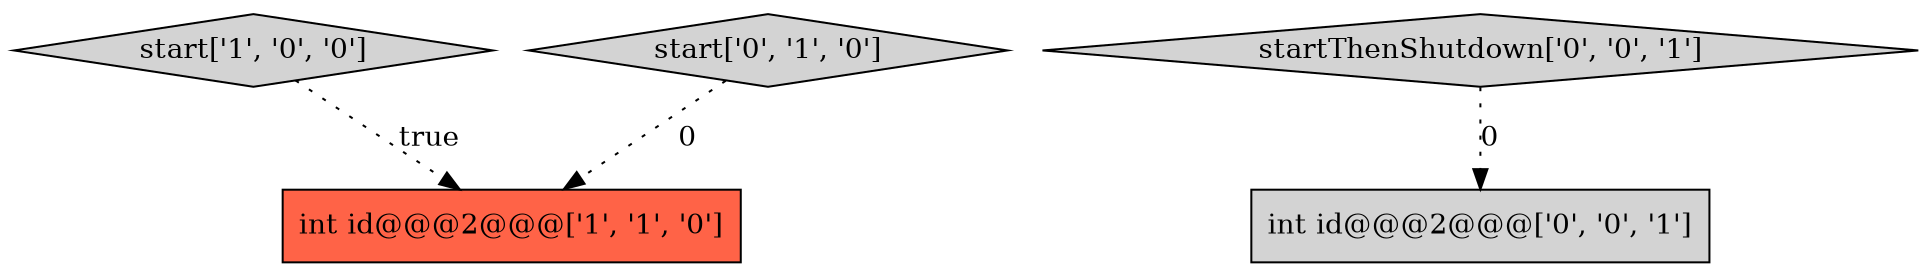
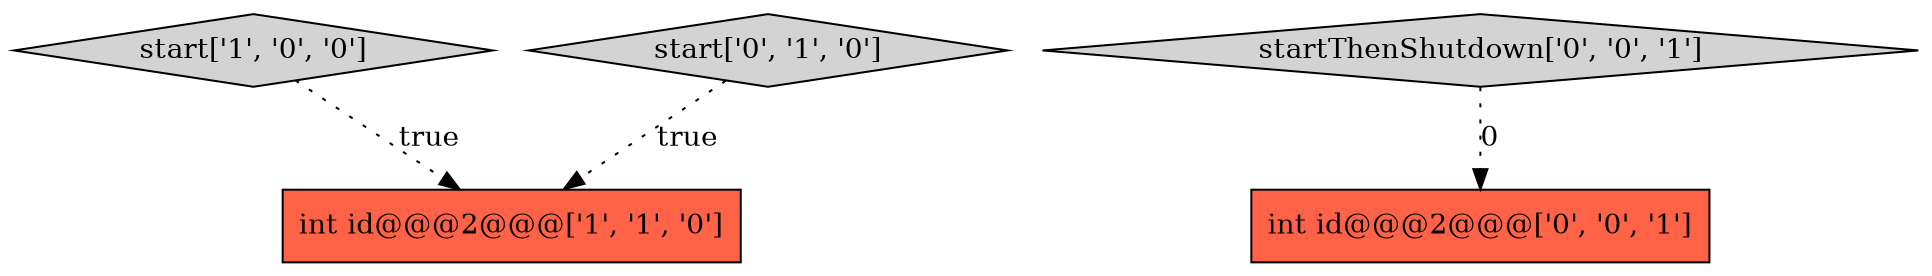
  digraph {
    node [fillcolor=lightgray shape=diamond style=filled]
    edge [style=dotted]
    n1 [fillcolor=tomato label="int id@@@2@@@['1', '1', '0']" shape=box]
-   n2 [label="int id@@@2@@@['0', '0', '1']" shape=box]
+   n2 [fillcolor=tomato label="int id@@@2@@@['0', '0', '1']" shape=box]
    n3 [label="startThenShutdown['0', '0', '1']"]
    n4 [label="start['1', '0', '0']"]
    n5 [label="start['0', '1', '0']"]
    n3 -> n2 [label=0]
    n4 -> n1 [label=true]
-   n5 -> n1 [label=0]
+   n5 -> n1 [label=true]
  }
